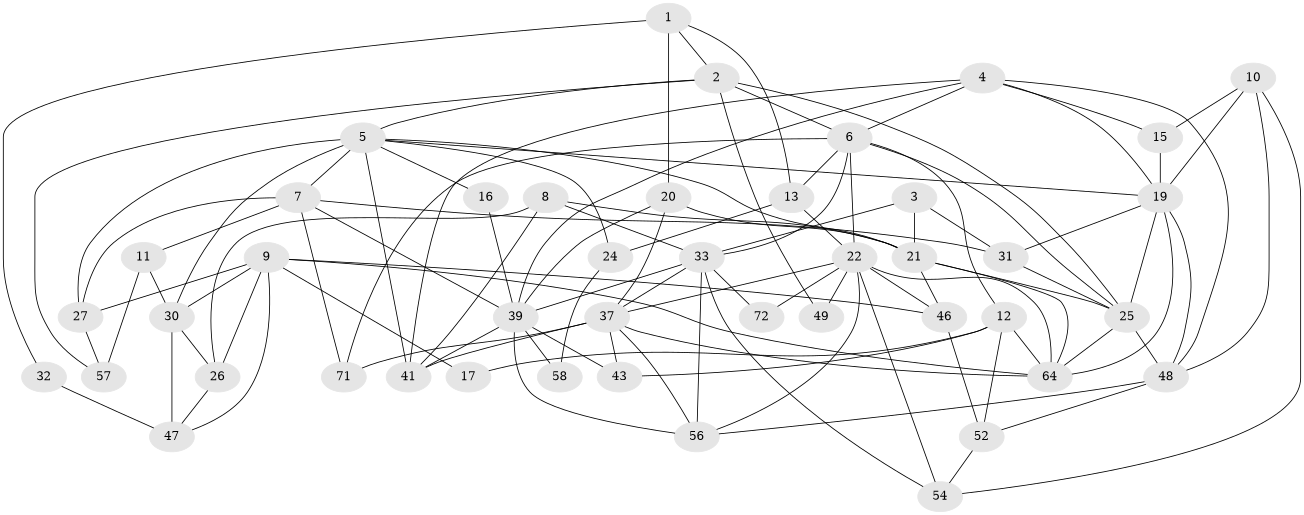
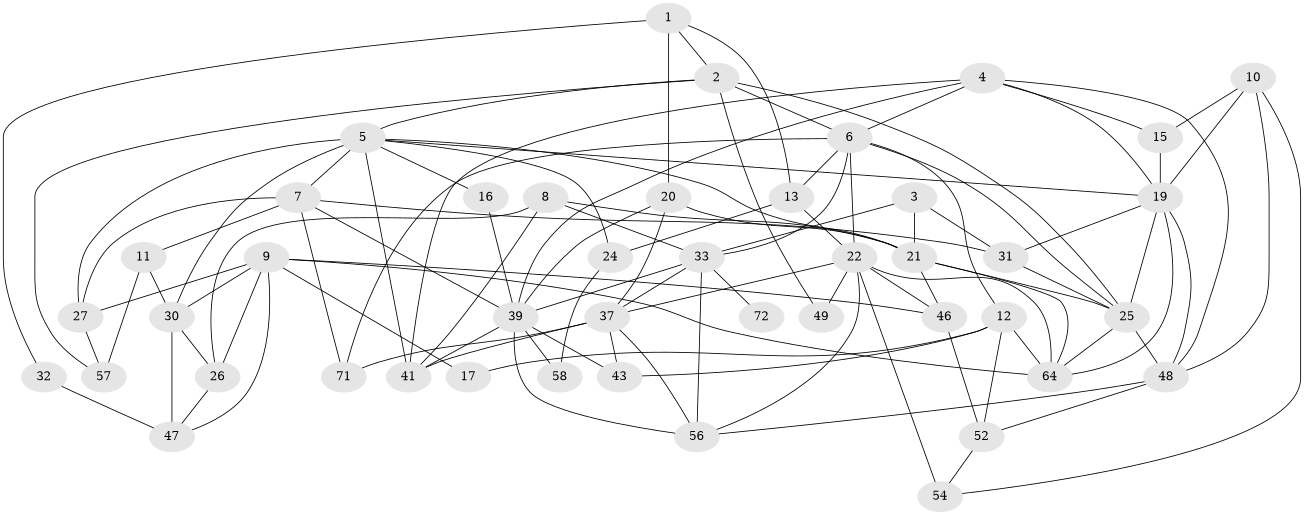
  graph {
    node [color=gray90 style=filled]
    1 [super="+40"]
    2 [super="+23"]
    13 [super="+63"]
    20 [super="+51"]
    32
    5 [super="+34"]
    6 [super="+18"]
    25 [super="+26"]
    49
    57
    24
    22 [super="+45"]
    21 [super="+55"]
    39 [super="+42"]
    37 [super="+44"]
    47 [super="+59"]
    19 [super="+50"]
    41
    7 [super="+29"]
    16
    27
    30 [super="+35"]
    33 [super="+62"]
    12 [super="+73"]
    71
    48 [super="+67"]
    64 [super="+65"]
    3 [super="+38"]
    31
    46
    54 [super="+68"]
    56 [super="+60"]
    72
    4 [super="+14"]
    15
    43
    58
    52 [super="+69"]
    11 [super="+61"]
    n40 [label=26]
    17
    8 [super="+70"]
    9 [super="+53"]
    10
    1 -- 2
    1 -- 13
    1 -- 20 [weight=2]
    1 -- 32
    2 -- 5
    2 -- 6
    2 -- 25
    2 -- 49
    2 -- 57
    13 -- 24
    13 -- 22
    20 -- 21
    20 -- 39
    20 -- 37
    32 -- 47 [weight=2]
    5 -- 24
    5 -- 21
    5 -- 19
    5 -- 41
    5 -- 7
    5 -- 16
    5 -- 27
    5 -- 30
    6 -- 13
    6 -- 25
    6 -- 22
    6 -- 33
    6 -- 12
    6 -- 71
    25 -- 48
    25 -- 64
    24 -- 58
    22 -- 49
    22 -- 37
    22 -- 64
    22 -- 46
    22 -- 54
    22 -- 56
-   22 -- 72
    21 -- 25
    21 -- 64
    21 -- 46
    39 -- 41
    39 -- 56
    39 -- 43
    39 -- 58
    37 -- 41
    37 -- 71
-   37 -- 64
    37 -- 56
    37 -- 43
    19 -- 25
    19 -- 48
    19 -- 64
    19 -- 31
    7 -- 39
    7 -- 27
    7 -- 71
    7 -- 31
    7 -- 11
    16 -- 39
    27 -- 57
    30 -- 47
    30 -- n40
    33 -- 39
    33 -- 37
-   33 -- 54
    33 -- 56
    33 -- 72
    12 -- 64
    12 -- 43
    12 -- 52
    12 -- 17
    48 -- 56
    48 -- 52
    3 -- 21
    3 -- 33
    3 -- 31
    31 -- 25
    46 -- 52
    4 -- 6
    4 -- 39
    4 -- 19
    4 -- 41
    4 -- 48
    4 -- 15
    15 -- 19 [weight=2]
    52 -- 54
    11 -- 57
    11 -- 30
    n40 -- 47
    8 -- 21
    8 -- 41
    8 -- 33
    8 -- n40
    9 -- 47
    9 -- 27
    9 -- 30
    9 -- 64
    9 -- 46
    9 -- n40
    9 -- 17
    10 -- 19
    10 -- 48
    10 -- 54
    10 -- 15
  }
